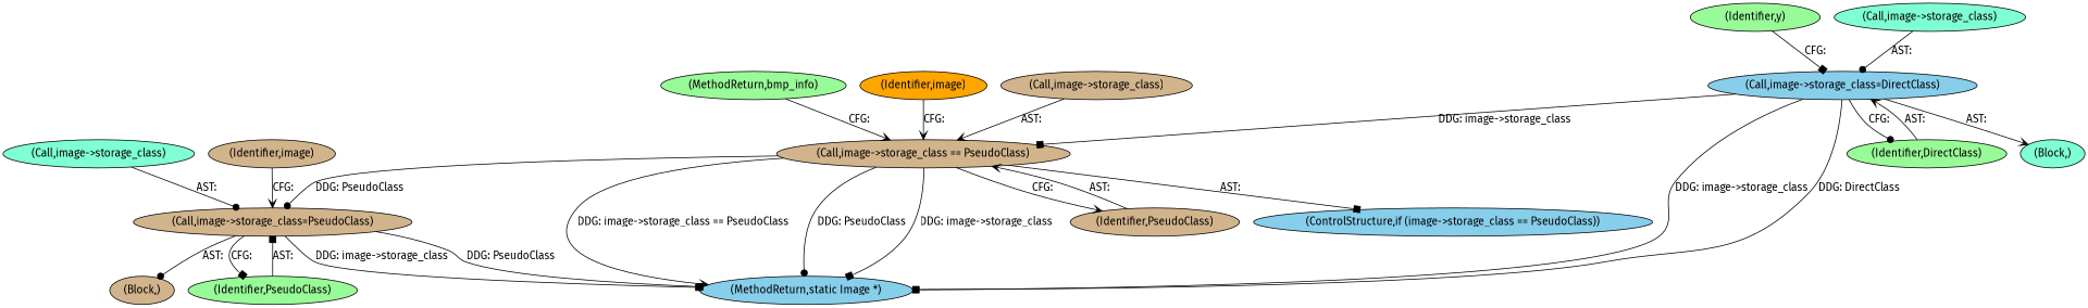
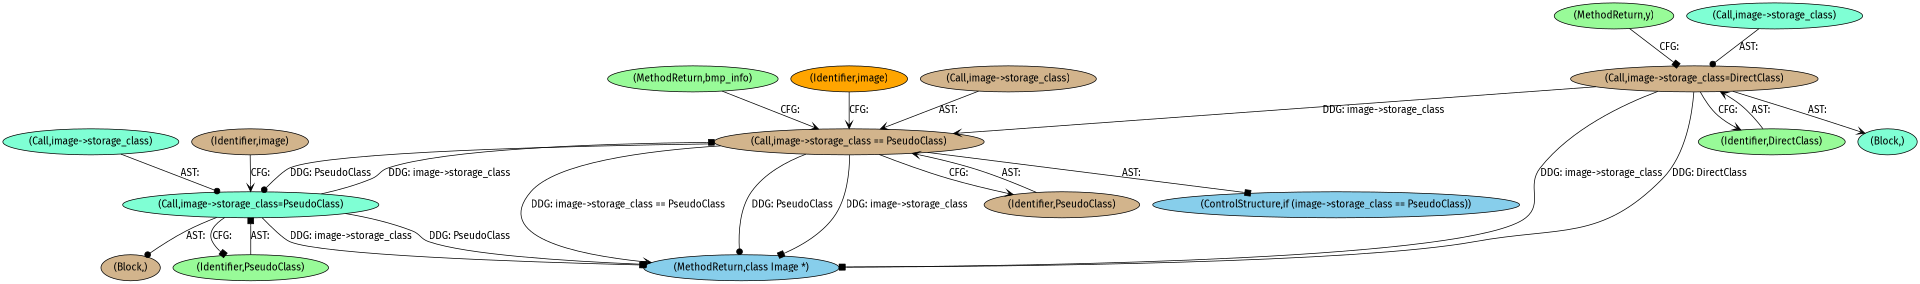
  digraph {
    fontname="Fira Sans"
    node [fillcolor=tan fontname="Fira Sans" style=filled]
    edge [arrowhead=box fontname="Fira Sans"]
-   n1 [fillcolor=skyblue label="(Call,image->storage_class=DirectClass)"]
+   n1 [label="(Call,image->storage_class=DirectClass)"]
    n2 [label="(Call,image->storage_class == PseudoClass)"]
-   n3 [fillcolor=skyblue label="(MethodReturn,static Image *)"]
+   n3 [fillcolor=skyblue label="(MethodReturn,class Image *)"]
    n4 [fillcolor=palegreen label="(Identifier,DirectClass)"]
    n5 [fillcolor=aquamarine label="(Block,)"]
-   n6 [label="(Call,image->storage_class=PseudoClass)"]
+   n6 [fillcolor=aquamarine label="(Call,image->storage_class=PseudoClass)"]
    n7 [label="(Identifier,PseudoClass)"]
    n8 [fillcolor=skyblue label="(ControlStructure,if (image->storage_class == PseudoClass))"]
    n9 [label="(Block,)"]
    n10 [fillcolor=palegreen label="(Identifier,PseudoClass)"]
    n11 [fillcolor=palegreen label="(MethodReturn,bmp_info)"]
-   n12 [fillcolor=palegreen label="(Identifier,y)"]
+   n12 [fillcolor=palegreen label="(MethodReturn,y)"]
    n13 [fillcolor=aquamarine label="(Call,image->storage_class)"]
    n14 [fillcolor=orange label="(Identifier,image)"]
    n15 [fillcolor=aquamarine label="(Call,image->storage_class)"]
    n16 [label="(Identifier,image)"]
    n17 [label="(Call,image->storage_class)"]
-   n1 -> n2 [label="DDG: image->storage_class"]
+   n1 -> n2 [arrowhead=vee label="DDG: image->storage_class"]
    n1 -> n3 [label="DDG: image->storage_class"]
    n1 -> n3 [label="DDG: DirectClass"]
-   n1 -> n4 [arrowhead=dot label="CFG: "]
+   n1 -> n4 [arrowhead=vee label="CFG: "]
    n1 -> n5 [arrowhead=vee label="AST: "]
    n2 -> n3 [arrowhead=vee label="DDG: image->storage_class == PseudoClass"]
    n2 -> n3 [arrowhead=dot label="DDG: PseudoClass"]
    n2 -> n3 [label="DDG: image->storage_class"]
    n2 -> n6 [arrowhead=dot label="DDG: PseudoClass"]
    n2 -> n7 [arrowhead=vee label="CFG: "]
    n2 -> n8 [label="AST: "]
    n4 -> n1 [arrowhead=vee label="AST: "]
+   n6 -> n2 [label="DDG: image->storage_class"]
    n6 -> n3 [label="DDG: image->storage_class"]
    n6 -> n3 [label="DDG: PseudoClass"]
    n6 -> n9 [arrowhead=dot label="AST: "]
    n6 -> n10 [label="CFG: "]
    n7 -> n2 [arrowhead=vee label="AST: "]
    n10 -> n6 [label="AST: "]
    n11 -> n2 [arrowhead=vee label="CFG: "]
    n12 -> n1 [label="CFG: "]
    n13 -> n1 [arrowhead=dot label="AST: "]
    n14 -> n2 [arrowhead=vee label="CFG: "]
    n15 -> n6 [arrowhead=dot label="AST: "]
    n16 -> n6 [arrowhead=vee label="CFG: "]
    n17 -> n2 [arrowhead=vee label="AST: "]
  }
